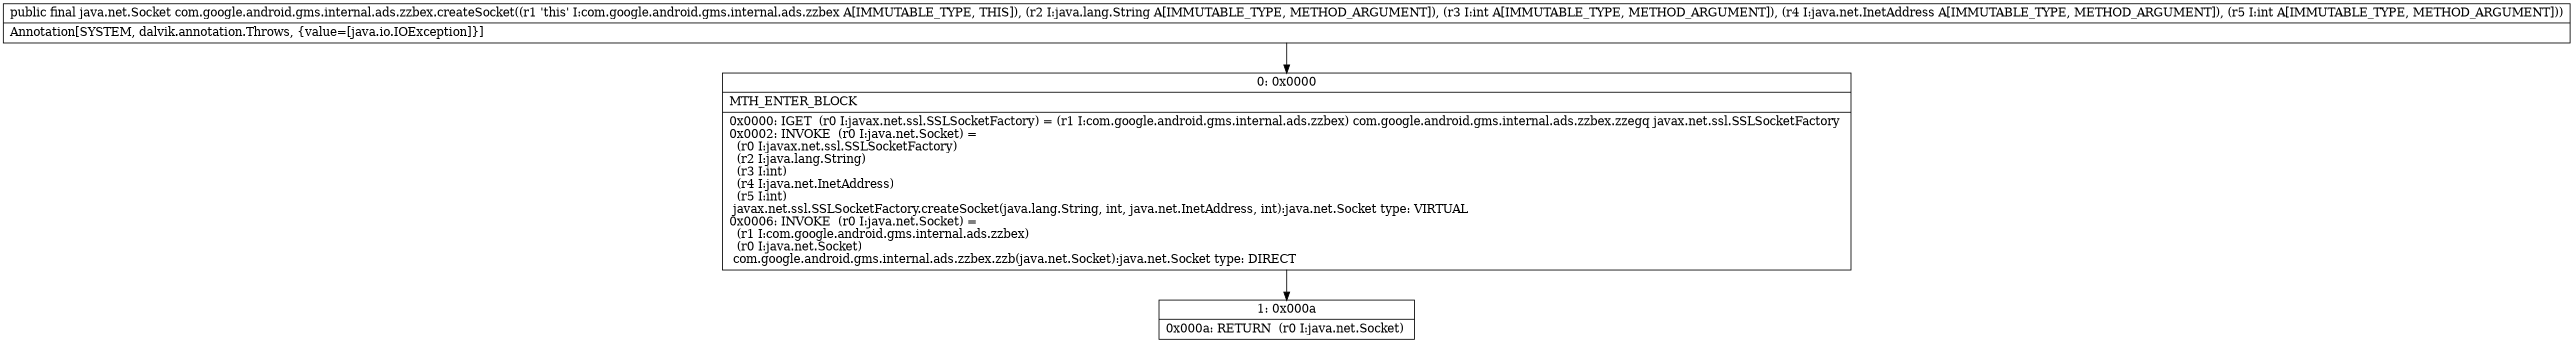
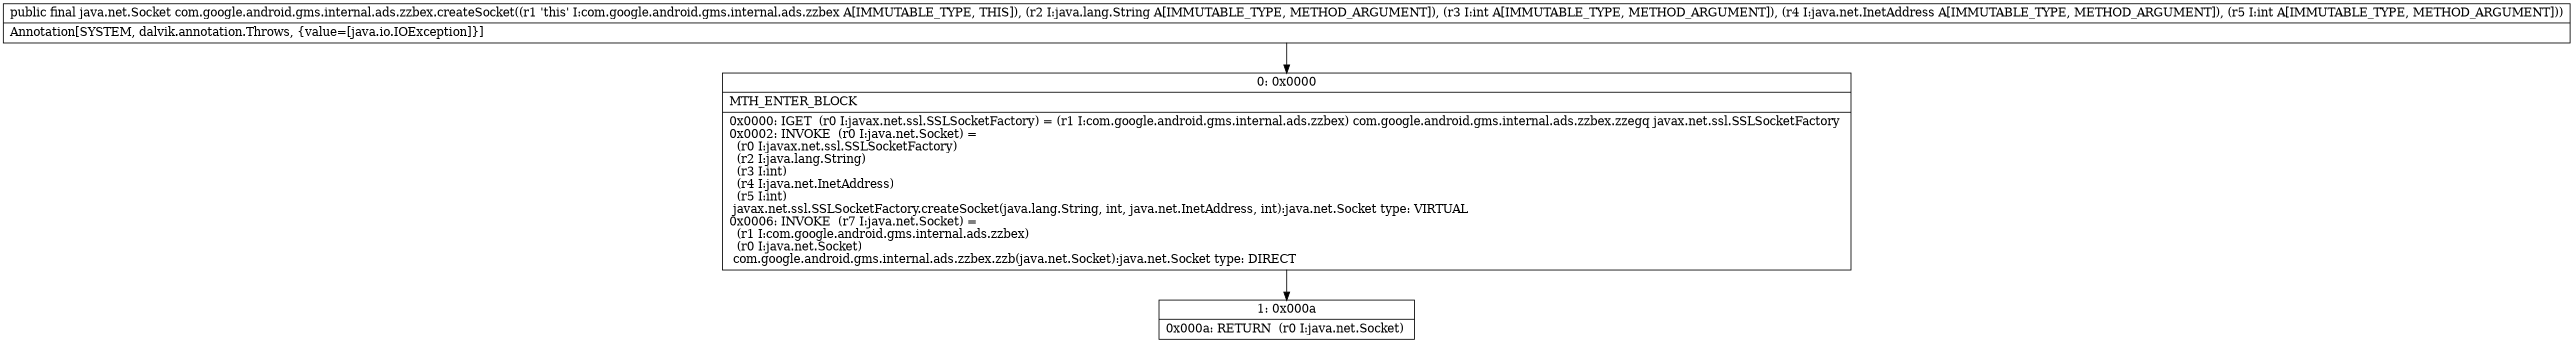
  digraph {
    node [shape=record]
-   n1 [label="{0\:\ 0x0000|MTH_ENTER_BLOCK\l|0x0000: IGET  (r0 I:javax.net.ssl.SSLSocketFactory) = (r1 I:com.google.android.gms.internal.ads.zzbex) com.google.android.gms.internal.ads.zzbex.zzegq javax.net.ssl.SSLSocketFactory \l0x0002: INVOKE  (r0 I:java.net.Socket) = \l  (r0 I:javax.net.ssl.SSLSocketFactory)\l  (r2 I:java.lang.String)\l  (r3 I:int)\l  (r4 I:java.net.InetAddress)\l  (r5 I:int)\l javax.net.ssl.SSLSocketFactory.createSocket(java.lang.String, int, java.net.InetAddress, int):java.net.Socket type: VIRTUAL \l0x0006: INVOKE  (r0 I:java.net.Socket) = \l  (r1 I:com.google.android.gms.internal.ads.zzbex)\l  (r0 I:java.net.Socket)\l com.google.android.gms.internal.ads.zzbex.zzb(java.net.Socket):java.net.Socket type: DIRECT \l}"]
+   n1 [label="{0\:\ 0x0000|MTH_ENTER_BLOCK\l|0x0000: IGET  (r0 I:javax.net.ssl.SSLSocketFactory) = (r1 I:com.google.android.gms.internal.ads.zzbex) com.google.android.gms.internal.ads.zzbex.zzegq javax.net.ssl.SSLSocketFactory \l0x0002: INVOKE  (r0 I:java.net.Socket) = \l  (r0 I:javax.net.ssl.SSLSocketFactory)\l  (r2 I:java.lang.String)\l  (r3 I:int)\l  (r4 I:java.net.InetAddress)\l  (r5 I:int)\l javax.net.ssl.SSLSocketFactory.createSocket(java.lang.String, int, java.net.InetAddress, int):java.net.Socket type: VIRTUAL \l0x0006: INVOKE  (r7 I:java.net.Socket) = \l  (r1 I:com.google.android.gms.internal.ads.zzbex)\l  (r0 I:java.net.Socket)\l com.google.android.gms.internal.ads.zzbex.zzb(java.net.Socket):java.net.Socket type: DIRECT \l}"]
    n2 [label="{1\:\ 0x000a|0x000a: RETURN  (r0 I:java.net.Socket) \l}"]
    n3 [label="{public final java.net.Socket com.google.android.gms.internal.ads.zzbex.createSocket((r1 'this' I:com.google.android.gms.internal.ads.zzbex A[IMMUTABLE_TYPE, THIS]), (r2 I:java.lang.String A[IMMUTABLE_TYPE, METHOD_ARGUMENT]), (r3 I:int A[IMMUTABLE_TYPE, METHOD_ARGUMENT]), (r4 I:java.net.InetAddress A[IMMUTABLE_TYPE, METHOD_ARGUMENT]), (r5 I:int A[IMMUTABLE_TYPE, METHOD_ARGUMENT]))  | Annotation[SYSTEM, dalvik.annotation.Throws, \{value=[java.io.IOException]\}]\l}"]
    n1 -> n2
    n3 -> n1
  }
